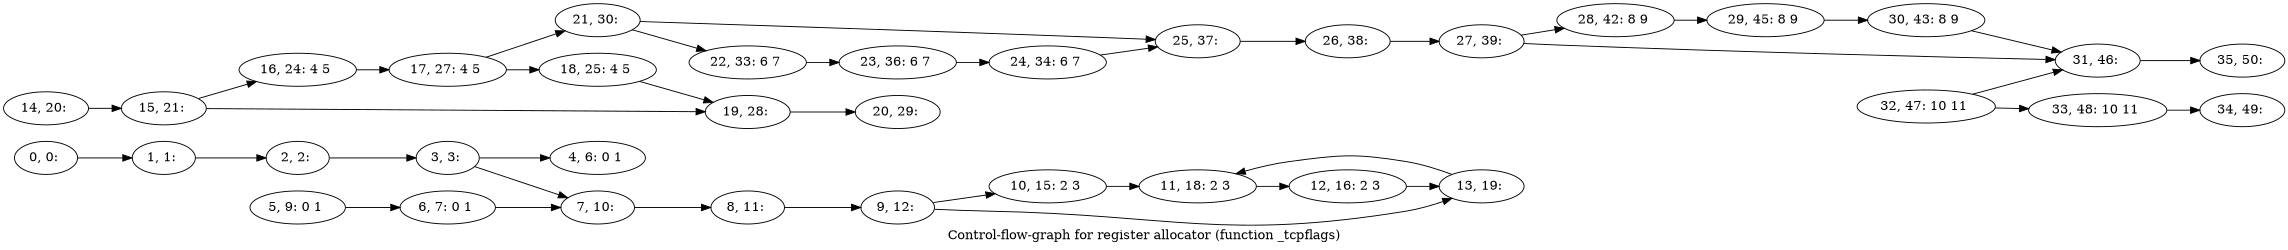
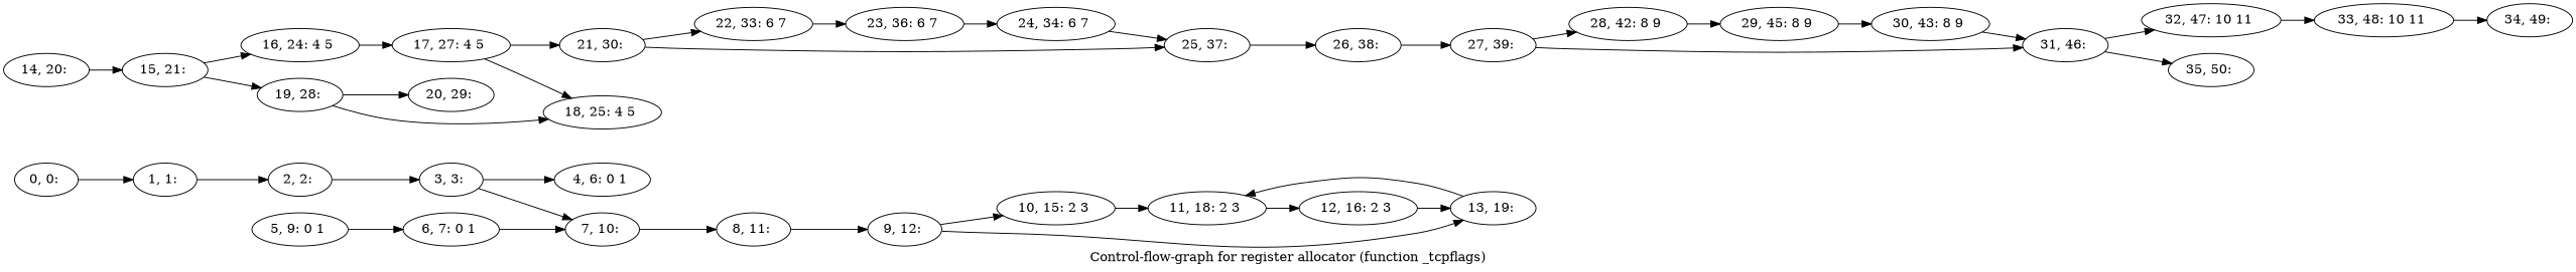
  digraph {
    label="Control-flow-graph for register allocator (function _tcpflags)"
    rankdir=LR
    n1 [label="0, 0: "]
    n2 [label="1, 1: "]
    n3 [label="2, 2: "]
    n4 [label="3, 3: "]
    n5 [label="4, 6: 0 1 "]
    n6 [label="7, 10: "]
    n7 [label="8, 11: "]
    n8 [label="5, 9: 0 1 "]
    n9 [label="6, 7: 0 1 "]
    n10 [label="9, 12: "]
    n11 [label="10, 15: 2 3 "]
    n12 [label="13, 19: "]
    n13 [label="11, 18: 2 3 "]
    n14 [label="12, 16: 2 3 "]
    n15 [label="14, 20: "]
    n16 [label="15, 21: "]
    n17 [label="16, 24: 4 5 "]
    n18 [label="19, 28: "]
    n19 [label="17, 27: 4 5 "]
    n20 [label="20, 29: "]
    n21 [label="18, 25: 4 5 "]
    n22 [label="21, 30: "]
    n23 [label="22, 33: 6 7 "]
    n24 [label="25, 37: "]
    n25 [label="23, 36: 6 7 "]
    n26 [label="26, 38: "]
    n27 [label="24, 34: 6 7 "]
    n28 [label="27, 39: "]
    n29 [label="28, 42: 8 9 "]
    n30 [label="31, 46: "]
    n31 [label="29, 45: 8 9 "]
    n32 [label="32, 47: 10 11 "]
    n33 [label="35, 50: "]
    n34 [label="30, 43: 8 9 "]
    n35 [label="33, 48: 10 11 "]
    n36 [label="34, 49: "]
    n1 -> n2
    n2 -> n3
    n3 -> n4
    n4 -> n5
    n4 -> n6
    n6 -> n7
    n7 -> n10
    n8 -> n9
    n9 -> n6
    n10 -> n11
    n10 -> n12
    n11 -> n13
    n12 -> n13
    n13 -> n14
    n14 -> n12
    n15 -> n16
    n16 -> n17
    n16 -> n18
    n17 -> n19
    n18 -> n20
    n19 -> n21
    n19 -> n22
-   n21 -> n18
+   n18 -> n21
    n22 -> n23
    n22 -> n24
    n23 -> n25
    n24 -> n26
    n25 -> n27
    n26 -> n28
    n27 -> n24
    n28 -> n29
    n28 -> n30
    n29 -> n31
-   n32 -> n30
+   n30 -> n32
    n30 -> n33
    n31 -> n34
    n32 -> n35
    n34 -> n30
    n35 -> n36
  }
